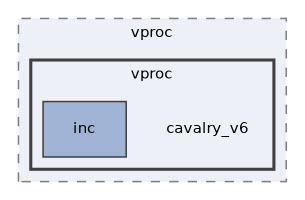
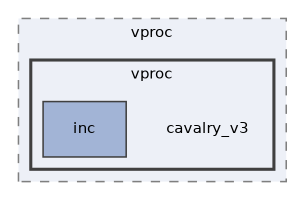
  digraph {
    compound=true
    node [fontname=Helvetica fontsize=10]
-   n1 [label=cavalry_v6 shape=plaintext]
+   n1 [label=cavalry_v3 shape=plaintext]
    n2 [color=grey25 fillcolor="#a2b4d6" label=inc shape=box style="filled,"]
    subgraph cluster_1 {
      bgcolor="#edf0f7"
      fontname=Helvetica
      fontsize=10
      label=vproc
      pencolor=grey50
      style="filled,dashed,"
      subgraph cluster_2 {
        bgcolor="#edf0f7"
        fontname=Helvetica
        fontsize=10
        pencolor=grey25
        style="filled,bold,"
        n1
        n2
      }
    }
  }
